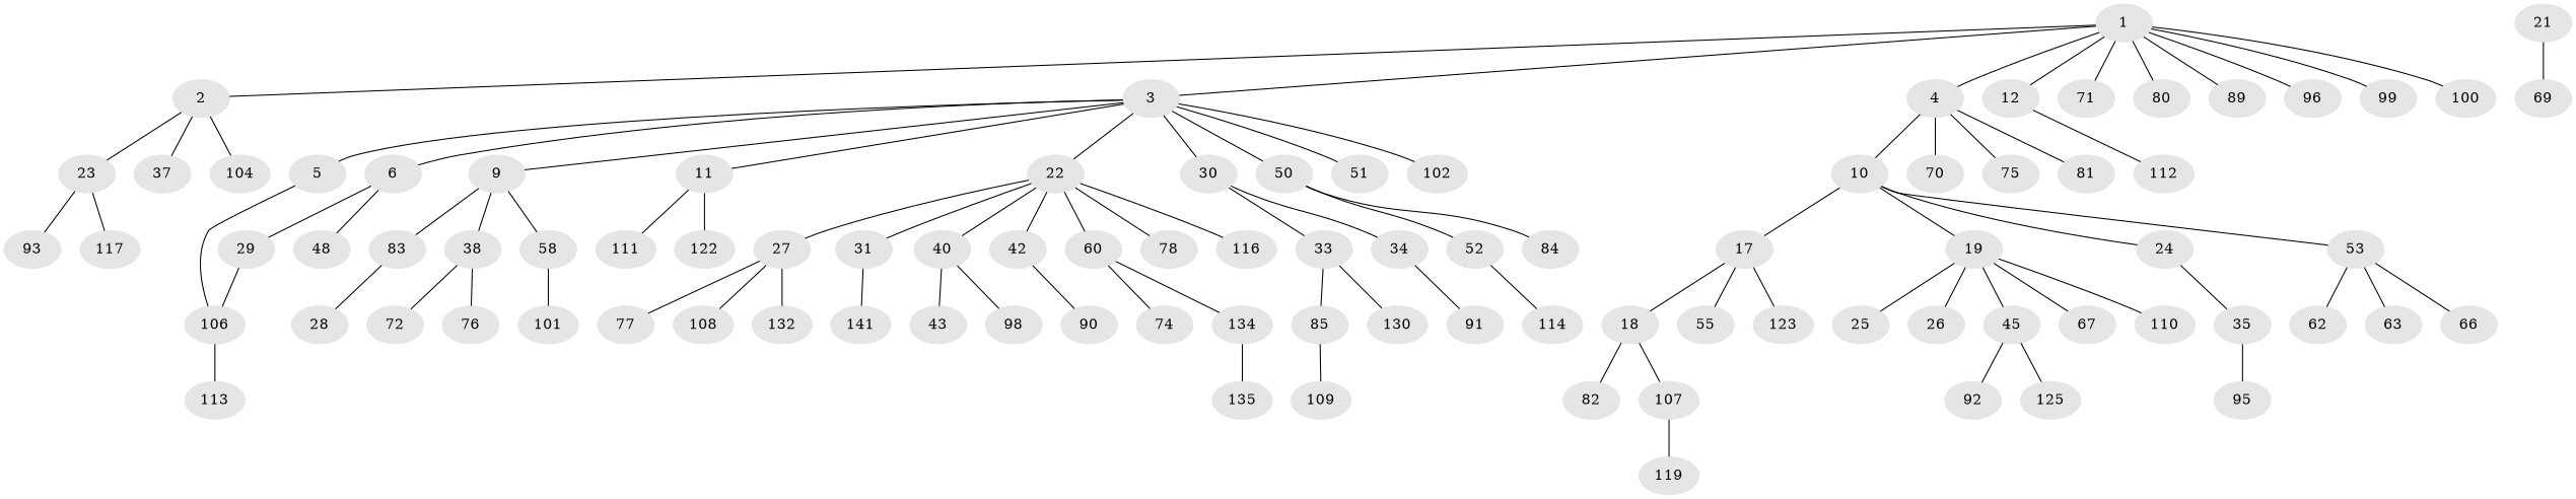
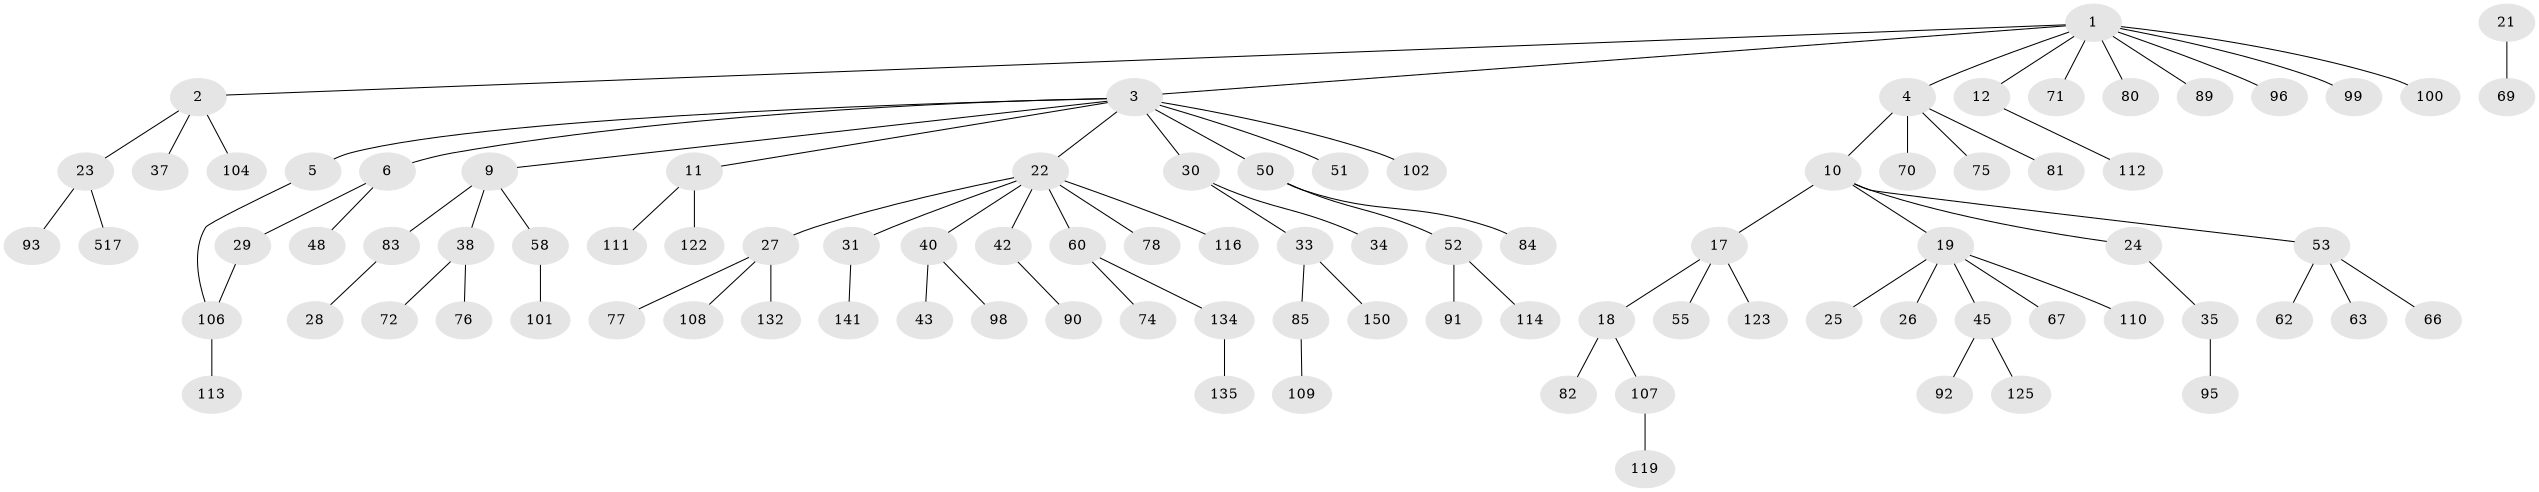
  graph {
    node [color=gray90 style=filled]
    1 [super="+8"]
    2 [super="+16"]
    3 [super="+7"]
    4 [super="+14"]
    12 [super="+57"]
    71
    80
    89
    96
    99
    100
    23 [super="+94"]
    37
    104
    5 [super="+20"]
    6 [super="+58"]
    9 [super="+15"]
    11 [super="+86"]
    22 [super="+47"]
    30
    50 [super="+83"]
    51 [super="+138"]
    102
    10 [super="+44"]
    70
    75
    81 [super="+126"]
    112
    93 [super="+127"]
-   117
+   117 [label=517]
    106
    29 [super="+32"]
    48
    n34 [label=83 super="+73"]
    38 [super="+68"]
    n36 [label=58 super="+56"]
    111
    122
    27 [super="+61"]
    31 [super="+88"]
    40 [super="+41"]
    42 [super="+49"]
    60 [super="+124"]
    78
    116
    33 [super="+129"]
    34
    52 [super="+103"]
    84
    17 [super="+36"]
    19 [super="+139"]
    24 [super="+39"]
    53 [super="+64"]
    21 [super="+59"]
    69
    28
    72
    76
    101 [super="+121"]
    18
    55 [super="+115"]
    123
    25 [super="+46"]
    26 [super="+97"]
    45 [super="+65"]
    67
    110 [super="+137"]
    35 [super="+133"]
    62
    63
    66 [super="+79"]
    82
    107 [super="+118"]
    119
    92 [super="+136"]
    125 [super="+140"]
    77
    108
    132
    141
    43
    98
    90 [super="+128"]
    74
    134
    95
    113 [super="+131"]
    85 [super="+105"]
-   130
+   130 [label=150]
    109
    91 [super="+120"]
    114
    135
    1 -- 2
    1 -- 3
    1 -- 4
    1 -- 12
    1 -- 71
    1 -- 80
    1 -- 89
    1 -- 96
    1 -- 99
    1 -- 100
    2 -- 23
    2 -- 37
    2 -- 104
    3 -- 5
    3 -- 6
    3 -- 9
    3 -- 11
    3 -- 22
    3 -- 30
    3 -- 50
    3 -- 51
    3 -- 102
    4 -- 10
    4 -- 70
    4 -- 75
    4 -- 81
    12 -- 112
    23 -- 93
    23 -- 117
    5 -- 106
    6 -- 29
    6 -- 48
    9 -- n34
    9 -- 38
    9 -- n36
    11 -- 111
    11 -- 122
    22 -- 27
    22 -- 31
    22 -- 40
    22 -- 42
    22 -- 60
    22 -- 78
    22 -- 116
    30 -- 33
    30 -- 34
    50 -- 52
    50 -- 84
    10 -- 17
    10 -- 19
    10 -- 24
    10 -- 53
    106 -- 113
    29 -- 106
    n34 -- 28
    38 -- 72
    38 -- 76
    n36 -- 101
    27 -- 77
    27 -- 108
    27 -- 132
    31 -- 141
    40 -- 43
    40 -- 98
    42 -- 90
    60 -- 74
    60 -- 134
    33 -- 85
    33 -- 130
-   34 -- 91
+   52 -- 91
    52 -- 114
    17 -- 18
    17 -- 55
    17 -- 123
    19 -- 25
    19 -- 26
    19 -- 45
    19 -- 67
    19 -- 110
    24 -- 35
    53 -- 62
    53 -- 63
    53 -- 66
    21 -- 69
    18 -- 82
    18 -- 107
    45 -- 92
    45 -- 125
    35 -- 95
    107 -- 119
    134 -- 135
    85 -- 109
  }
